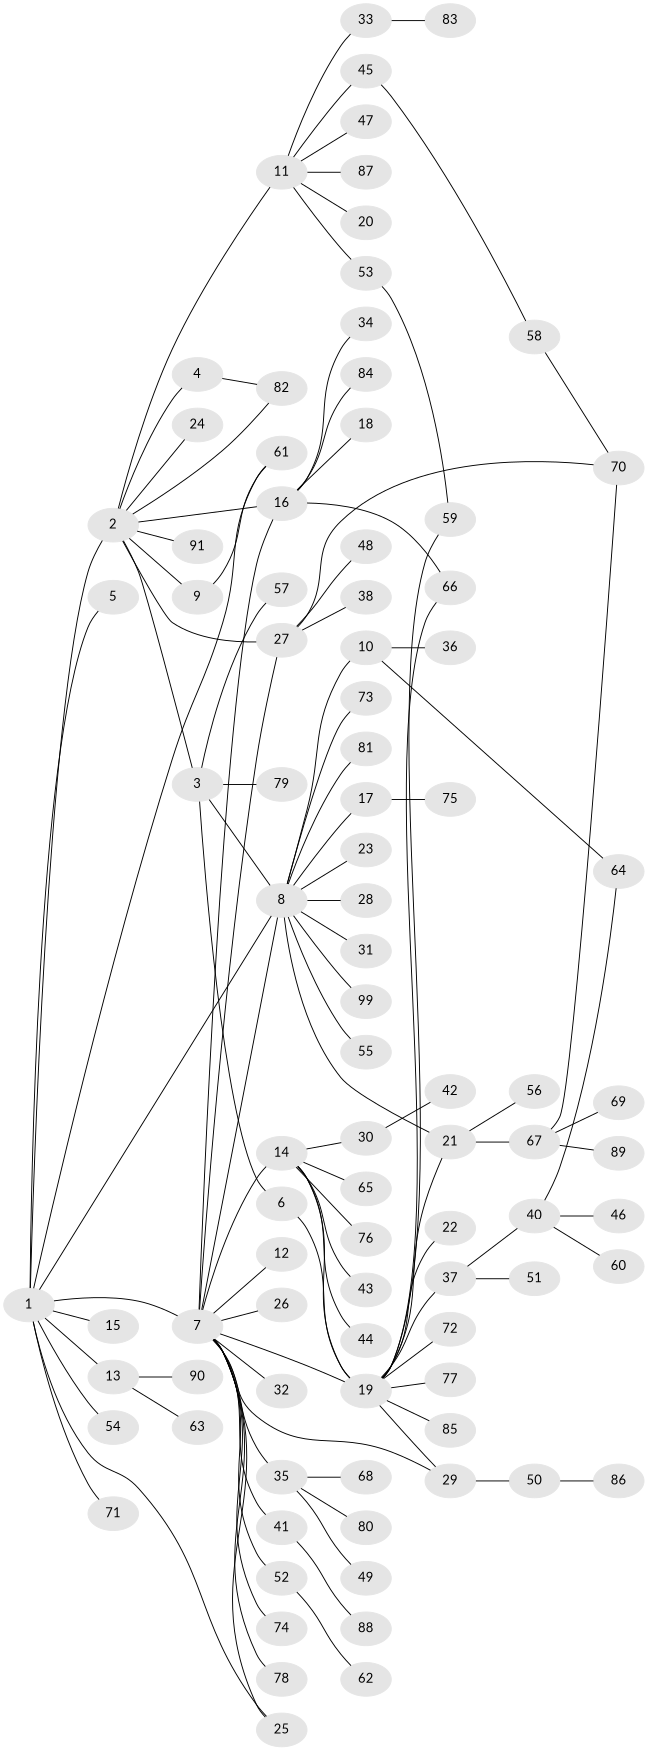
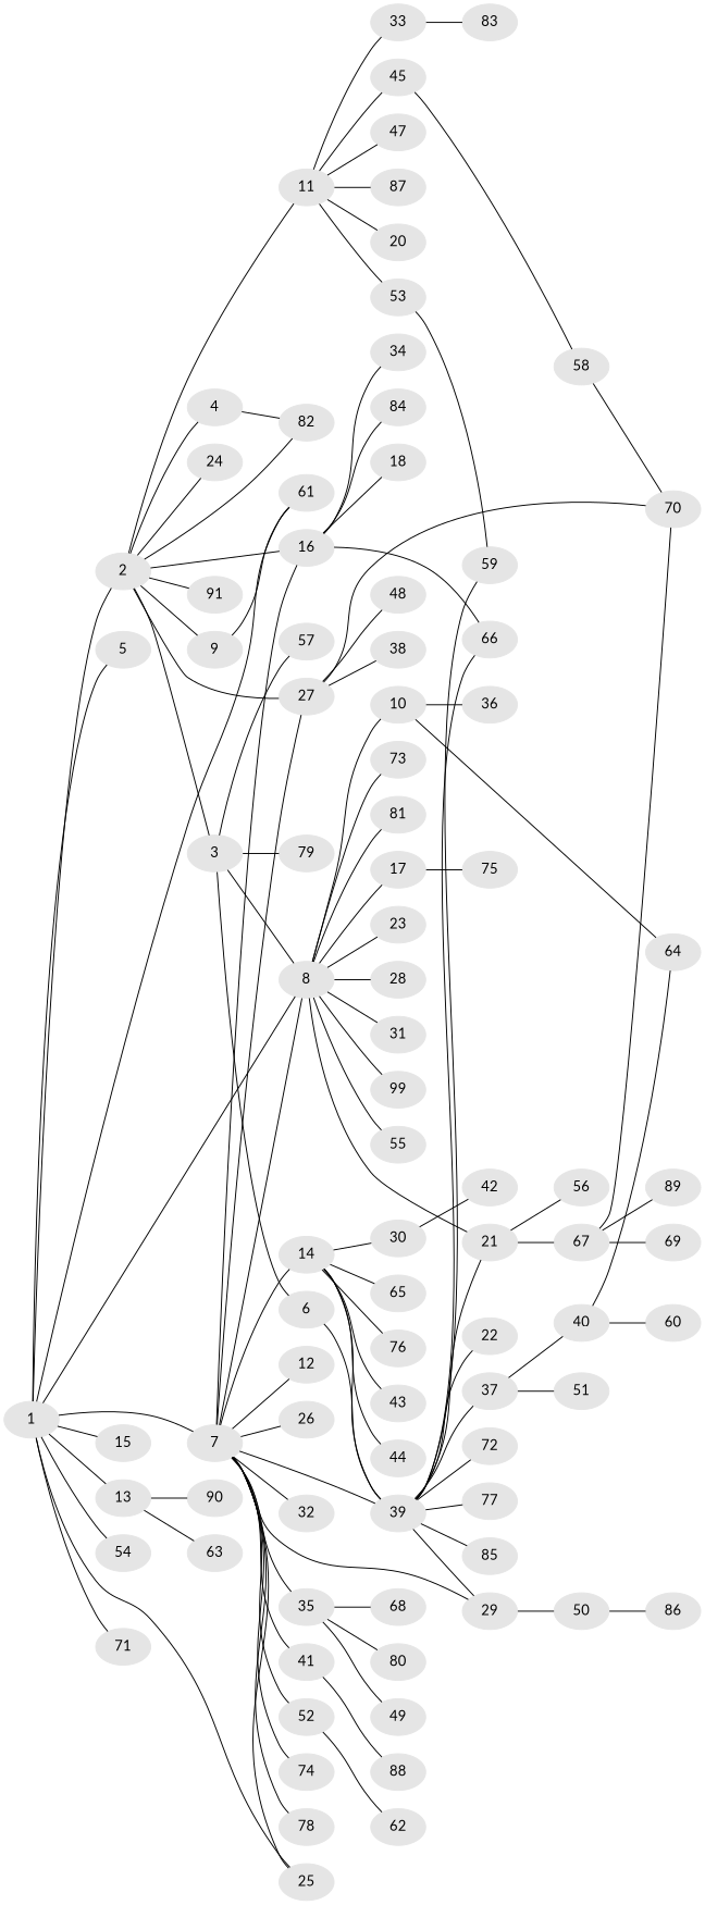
  graph {
    fontname=Lato
    rankdir=LR
    node [color=gray90 fontname=Lato style=filled]
    edge [fontname=Lato]
    1
    2
    5
    7
    8
    13
    15
    25
    54
    61
    71
    3
    4
    9
    11
    16
    24
    27
    82
    91
-   19
+   19 [label=39]
    12
    14
    26
    29
    32
    35
    41
    52
    74
    78
    10
    17
    21
    23
    28
    31
    n38 [label=99]
    55
    73
    81
    63
    90
    6
    57
    79
    20
    33
    45
    47
    53
    87
    18
    34
    66
    84
    38
    48
    70
    22
    37
    59
    72
    77
    85
    30
    43
    44
    65
    76
    50
    49
    68
    80
    88
    62
    36
    64
    75
    56
    67
    83
    58
    42
    40
    51
    69
    89
    86
-   46
    60
    1 -- 2
    1 -- 5
    1 -- 7
    1 -- 8
    1 -- 13
    1 -- 15
    1 -- 25
    1 -- 54
    1 -- 61
    1 -- 71
    2 -- 3
    2 -- 4
    2 -- 9
    2 -- 11
    2 -- 16
    2 -- 24
    2 -- 27
    2 -- 82
    2 -- 91
    7 -- 8
    7 -- 25
    7 -- 16
    7 -- 27
    7 -- 19
    7 -- 12
    7 -- 14
    7 -- 26
    7 -- 29
    7 -- 32
    7 -- 35
    7 -- 41
    7 -- 52
    7 -- 74
    7 -- 78
    8 -- 10
    8 -- 17
    8 -- 21
    8 -- 23
    8 -- 28
    8 -- 31
    8 -- n38
    8 -- 55
    8 -- 73
    8 -- 81
    13 -- 63
    13 -- 90
    3 -- 8
    3 -- 6
    3 -- 57
    3 -- 79
    4 -- 82
    9 -- 61
    11 -- 20
    11 -- 33
    11 -- 45
    11 -- 47
    11 -- 53
    11 -- 87
    16 -- 18
    16 -- 34
    16 -- 66
    16 -- 84
    27 -- 38
    27 -- 48
    27 -- 70
    19 -- 29
    19 -- 21
    19 -- 66
    19 -- 22
    19 -- 37
    19 -- 59
    19 -- 72
    19 -- 77
    19 -- 85
    14 -- 19
    14 -- 30
    14 -- 43
    14 -- 44
    14 -- 65
    14 -- 76
    29 -- 50
    35 -- 49
    35 -- 68
    35 -- 80
    41 -- 88
    52 -- 62
    10 -- 36
    10 -- 64
    17 -- 75
    21 -- 56
    21 -- 67
    6 -- 19
    33 -- 83
    45 -- 58
    53 -- 59
    37 -- 40
    37 -- 51
    30 -- 42
    50 -- 86
    67 -- 70
    67 -- 69
    67 -- 89
    58 -- 70
    40 -- 64
-   40 -- 46
    40 -- 60
  }
